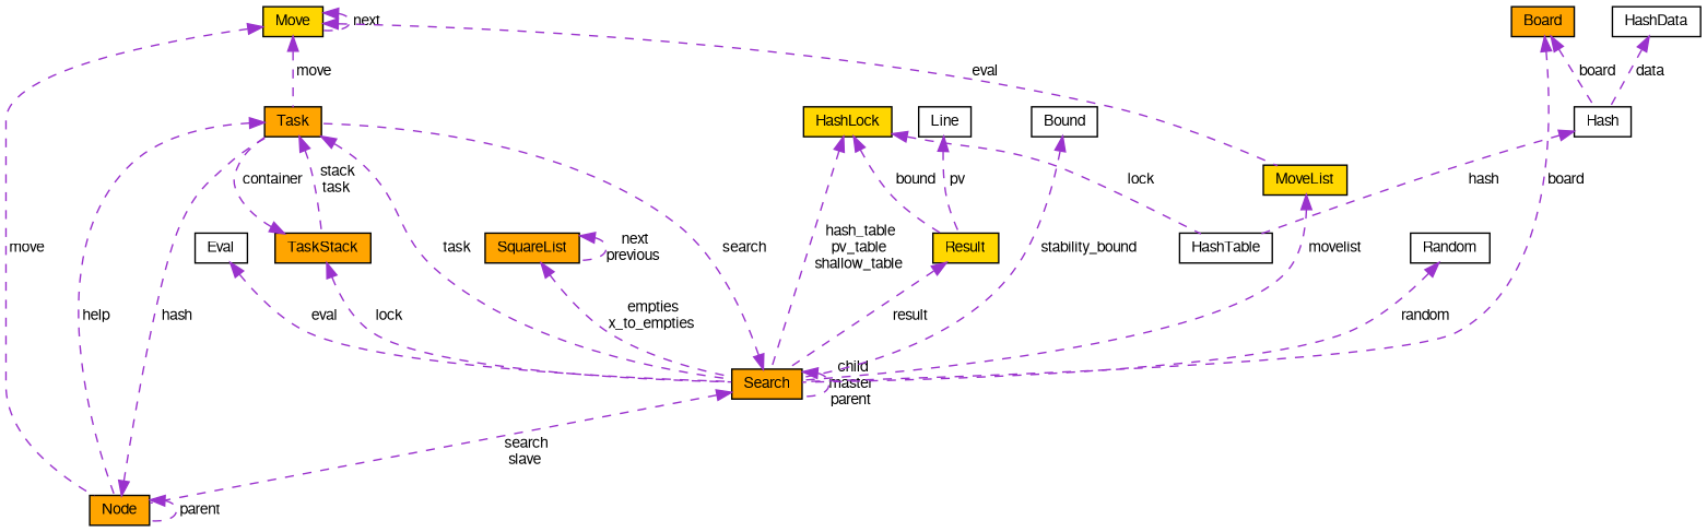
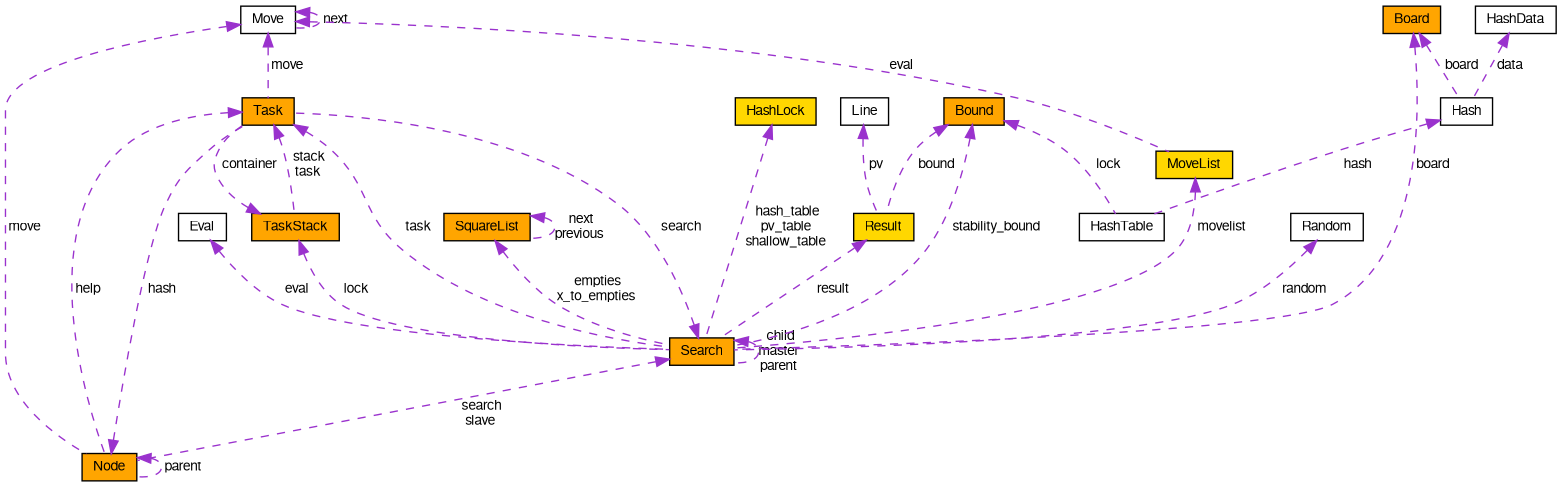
  digraph {
    node [color=black fillcolor=orange fontname=FreeSans fontsize=10 shape=record style=filled]
    edge [color=darkorchid3 dir=back fontname=FreeSans fontsize=10 labelfontname=FreeSans labelfontsize=10 style=dashed]
    n1 [fontcolor=black height=0.2 label=Task width=0.4]
    n2 [height=0.2 label="Node" width=0.4]
    n3 [height=0.2 label=Search width=0.4]
    n4 [height=0.2 label=TaskStack width=0.4]
-   n5 [fillcolor=gold height=0.2 label=Move width=0.4]
+   n5 [fillcolor=white height=0.2 label=Move width=0.4]
    n6 [fillcolor=gold height=0.2 label=MoveList width=0.4]
    n7 [fillcolor=white height=0.2 label=Random width=0.4]
    n8 [height=0.2 label=Board width=0.4]
    n9 [fillcolor=white height=0.2 label=Hash width=0.4]
    n10 [fillcolor=white height=0.2 label=HashTable width=0.4]
    n11 [fillcolor=gold height=0.2 label=HashLock width=0.4]
    n12 [fillcolor=white height=0.2 label=HashData width=0.4]
    n13 [fillcolor=white height=0.2 label=Eval width=0.4]
-   n14 [fillcolor=white height=0.2 label=Bound width=0.4]
+   n14 [height=0.2 label=Bound width=0.4]
    n15 [fillcolor=gold height=0.2 label=Result width=0.4]
    n16 [fillcolor=white height=0.2 label=Line width=0.4]
    n17 [height=0.2 label=SquareList width=0.4]
    n1 -> n2 [label=" help"]
    n1 -> n3 [label=" task"]
    n1 -> n4 [label=" stack\ntask"]
    n2 -> n1 [label=" hash"]
    n2 -> n2 [label=" parent"]
    n3 -> n1 [label=" search"]
    n3 -> n2 [label=" search\nslave"]
    n3 -> n3 [label=" child\nmaster\nparent"]
    n4 -> n1 [label=" container"]
    n4 -> n3 [label=" lock"]
    n5 -> n1 [label=" move"]
    n5 -> n2 [label=" move"]
    n5 -> n5 [label=" next"]
    n5 -> n6 [label=" eval"]
    n6 -> n3 [label=" movelist"]
    n7 -> n3 [label=" random"]
    n8 -> n3 [label=" board"]
    n8 -> n9 [label=" board"]
    n9 -> n10 [label=" hash"]
    n11 -> n3 [label=" hash_table\npv_table\nshallow_table"]
-   n11 -> n10 [label=" lock"]
+   n14 -> n10 [label=" lock"]
    n12 -> n9 [label=" data"]
    n13 -> n3 [label=" eval"]
    n14 -> n3 [label=" stability_bound"]
-   n11 -> n15 [label=" bound"]
+   n14 -> n15 [label=" bound"]
    n15 -> n3 [label=" result"]
    n16 -> n15 [label=" pv"]
    n17 -> n3 [label=" empties\nx_to_empties"]
    n17 -> n17 [label=" next\nprevious"]
  }
